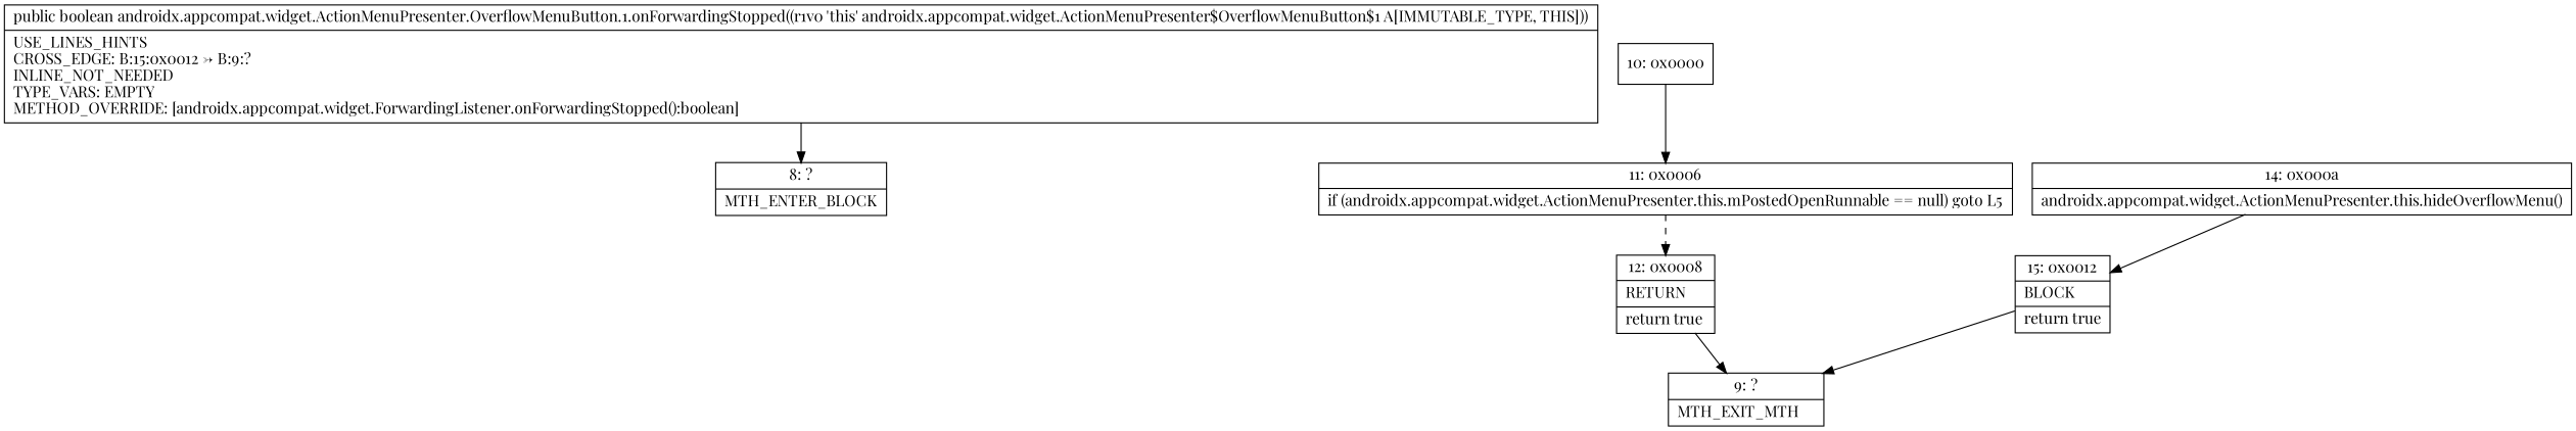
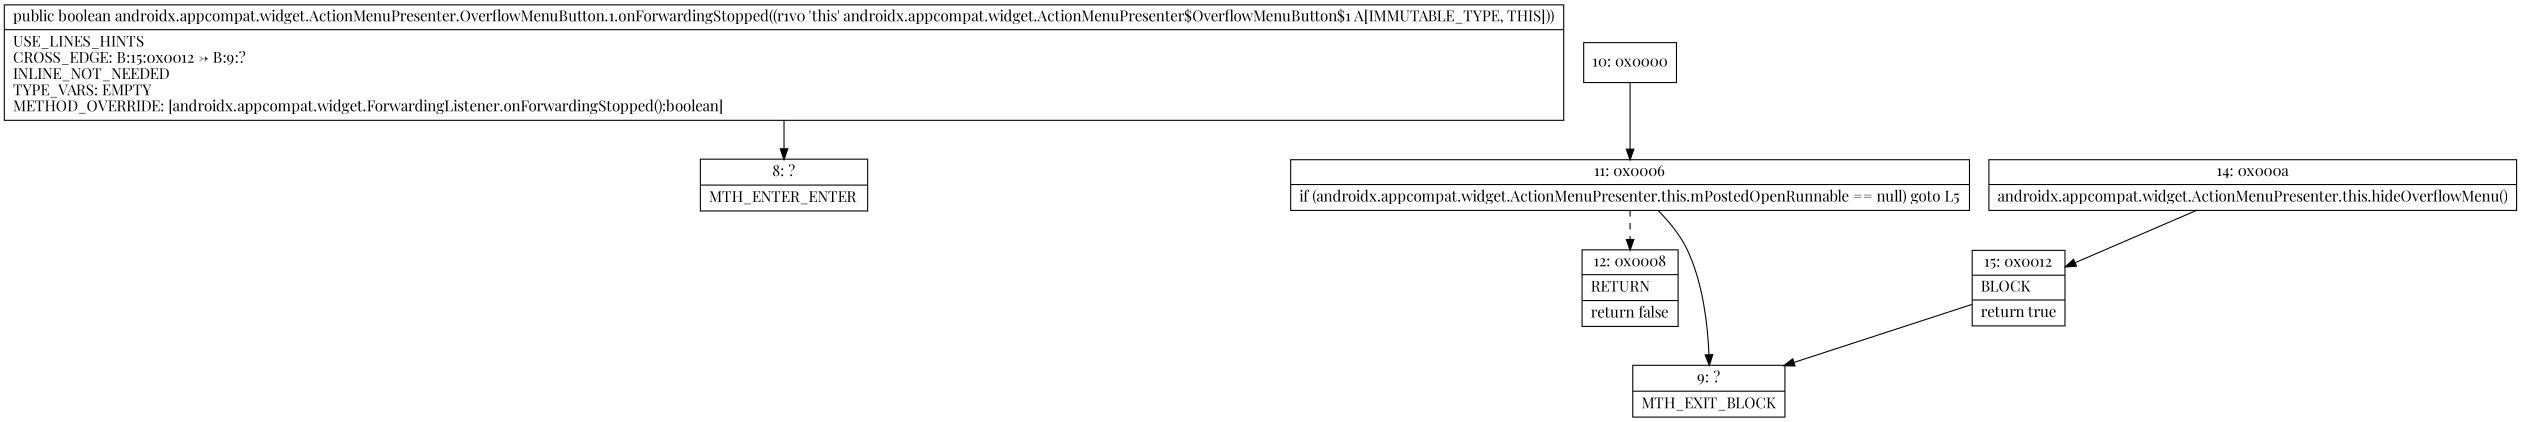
  digraph {
    fontname="Playfair Display"
    node [fontname="Playfair Display" shape=record]
    edge [fontname="Playfair Display"]
-   n1 [label="{8\:\ ?|MTH_ENTER_BLOCK\l}"]
+   n1 [label="{8\:\ ?|MTH_ENTER_ENTER\l}"]
    n2 [label="{10\:\ 0x0000}"]
    n3 [label="{11\:\ 0x0006|if (androidx.appcompat.widget.ActionMenuPresenter.this.mPostedOpenRunnable == null) goto L5\l}"]
-   n4 [label="{12\:\ 0x0008|RETURN\l|return true\l}"]
-   n5 [label="{9\:\ ?|MTH_EXIT_MTH\l}"]
+   n4 [label="{12\:\ 0x0008|RETURN\l|return false\l}"]
+   n5 [label="{9\:\ ?|MTH_EXIT_BLOCK\l}"]
    n6 [label="{14\:\ 0x000a|androidx.appcompat.widget.ActionMenuPresenter.this.hideOverflowMenu()\l}"]
    n7 [label="{15\:\ 0x0012|BLOCK\l|return true\l}"]
    n8 [label="{public boolean androidx.appcompat.widget.ActionMenuPresenter.OverflowMenuButton.1.onForwardingStopped((r1v0 'this' androidx.appcompat.widget.ActionMenuPresenter$OverflowMenuButton$1 A[IMMUTABLE_TYPE, THIS]))  | USE_LINES_HINTS\lCROSS_EDGE: B:15:0x0012 \-\> B:9:?\lINLINE_NOT_NEEDED\lTYPE_VARS: EMPTY\lMETHOD_OVERRIDE: [androidx.appcompat.widget.ForwardingListener.onForwardingStopped():boolean]\l}"]
    n2 -> n3
    n3 -> n4 [style=dashed]
-   n4 -> n5
+   n3 -> n5
    n6 -> n7
    n7 -> n5
    n8 -> n1
  }
